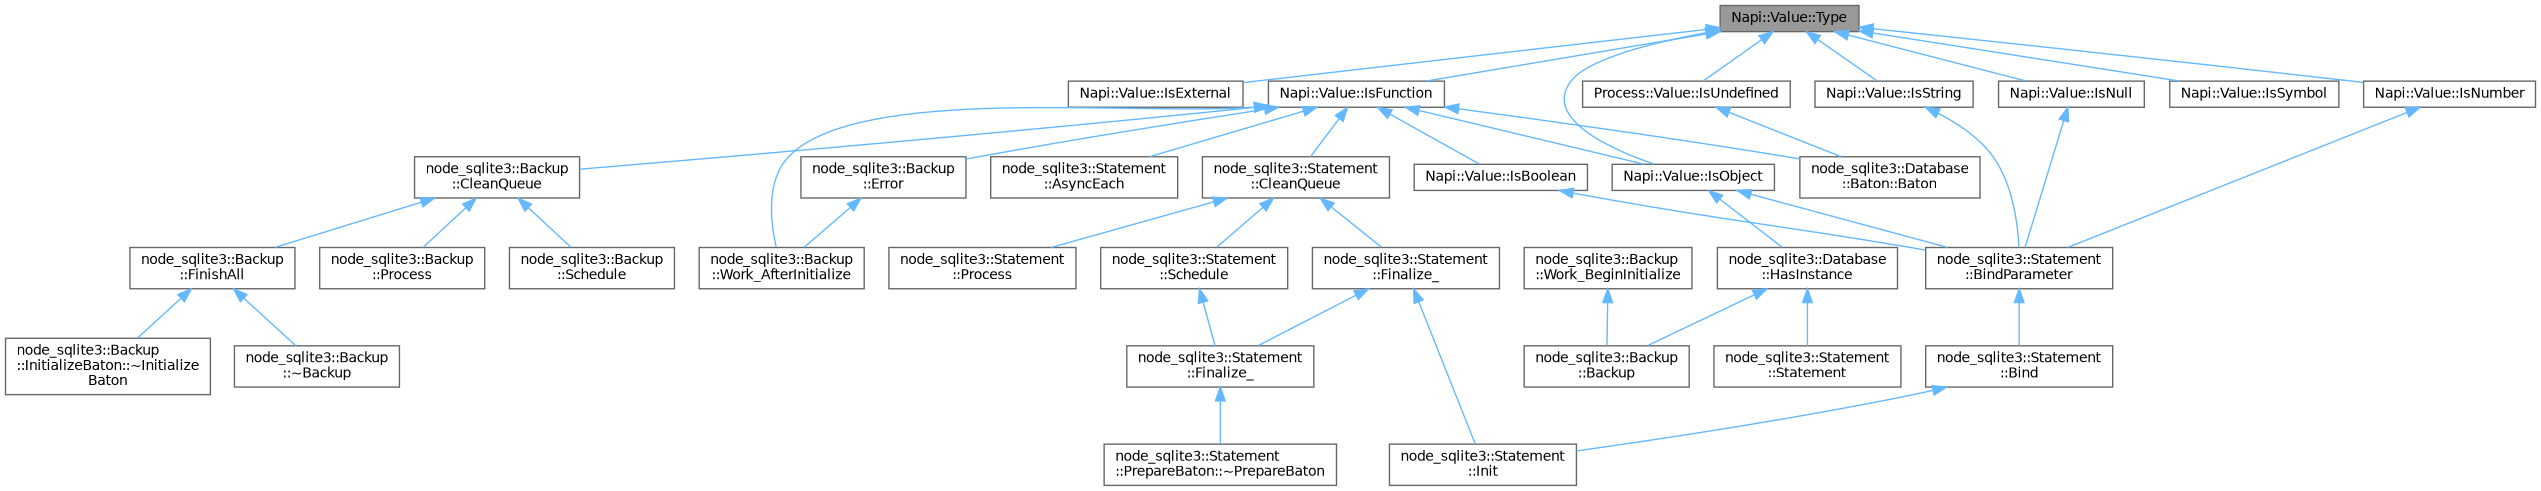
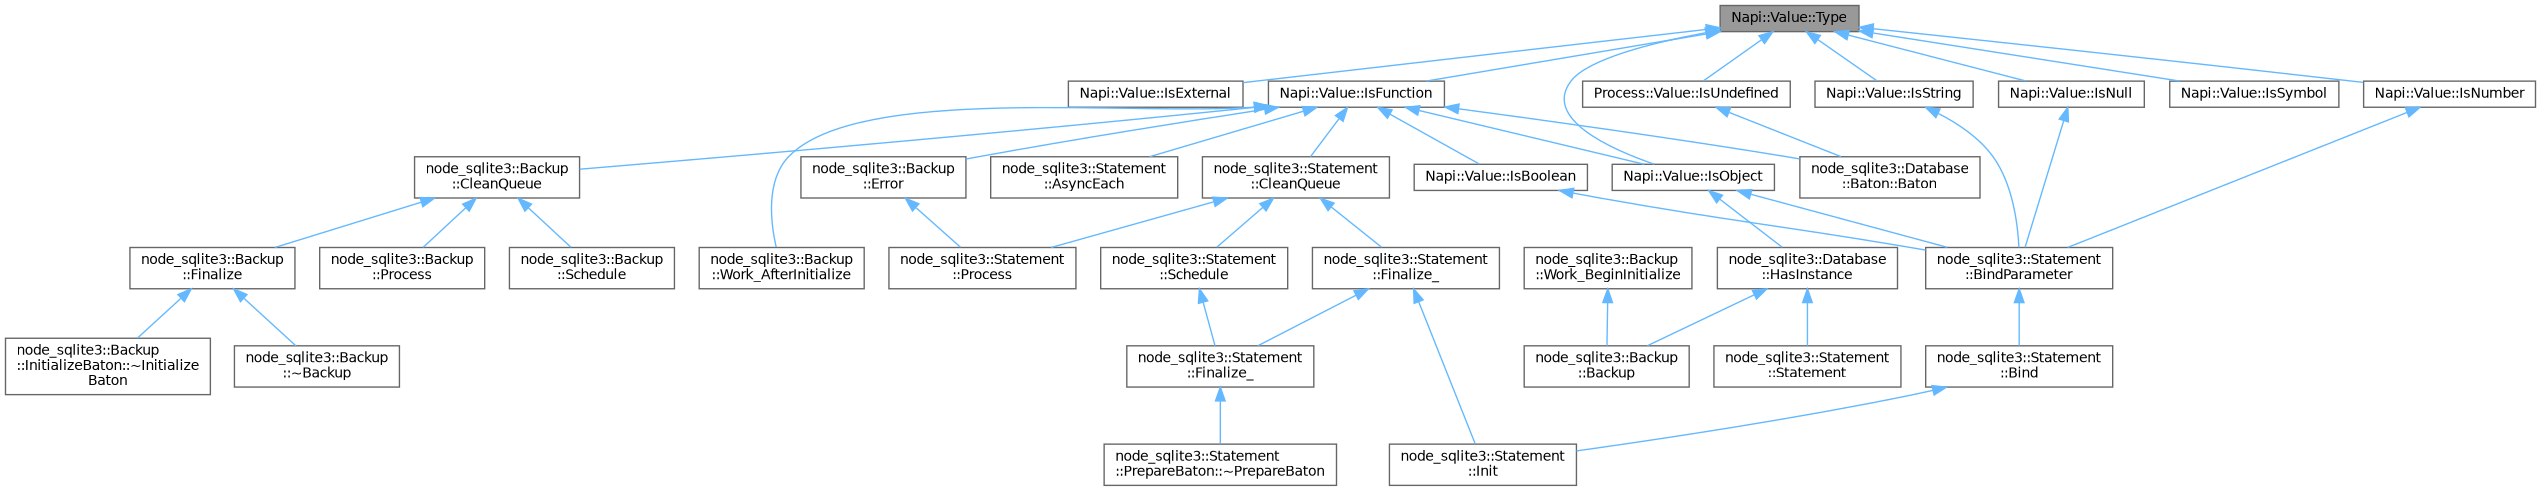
  digraph {
    rankdir=TB
    node [color=grey40 fillcolor=white fontname=Helvetica fontsize=10 shape=box style=filled]
    edge [color=steelblue1 dir=back fontname=Helvetica fontsize=10 labelfontname=Helvetica labelfontsize=10 style=solid]
    n1 [color=gray40 fillcolor=grey60 fontcolor=black height=0.2 label="Napi::Value::Type" width=0.4]
    n2 [height=0.2 label="Napi::Value::IsExternal" width=0.4]
    n3 [height=0.2 label="Napi::Value::IsFunction" width=0.4]
    n4 [height=0.2 label="Napi::Value::IsObject" width=0.4]
    n5 [height=0.2 label="Napi::Value::IsNull" width=0.4]
    n6 [height=0.2 label="Napi::Value::IsNumber" width=0.4]
    n7 [height=0.2 label="Napi::Value::IsString" width=0.4]
    n8 [height=0.2 label="Napi::Value::IsSymbol" width=0.4]
    n9 [height=0.2 label="Process::Value::IsUndefined" width=0.4]
    n10 [height=0.2 label="Napi::Value::IsBoolean" width=0.4]
    n11 [height=0.2 label="node_sqlite3::Statement\l::BindParameter" width=0.4]
    n12 [height=0.2 label="node_sqlite3::Statement\l::AsyncEach" width=0.4]
    n13 [height=0.2 label="node_sqlite3::Database\l::Baton::Baton" width=0.4]
    n14 [height=0.2 label="node_sqlite3::Backup\l::CleanQueue" width=0.4]
    n15 [height=0.2 label="node_sqlite3::Statement\l::CleanQueue" width=0.4]
    n16 [height=0.2 label="node_sqlite3::Backup\l::Error" width=0.4]
    n17 [height=0.2 label="node_sqlite3::Backup\l::Work_AfterInitialize" width=0.4]
    n18 [height=0.2 label="node_sqlite3::Database\l::HasInstance" width=0.4]
    n19 [height=0.2 label="node_sqlite3::Statement\l::Bind" width=0.4]
    n20 [height=0.2 label="node_sqlite3::Statement\l::Init" width=0.4]
-   n21 [height=0.2 label="node_sqlite3::Backup\l::FinishAll" width=0.4]
+   n21 [height=0.2 label="node_sqlite3::Backup\l::Finalize" width=0.4]
    n22 [height=0.2 label="node_sqlite3::Backup\l::Process" width=0.4]
    n23 [height=0.2 label="node_sqlite3::Backup\l::Schedule" width=0.4]
    n24 [height=0.2 label="node_sqlite3::Statement\l::Finalize_" width=0.4]
    n25 [height=0.2 label="node_sqlite3::Statement\l::Process" width=0.4]
    n26 [height=0.2 label="node_sqlite3::Statement\l::Schedule" width=0.4]
    n27 [height=0.2 label="node_sqlite3::Backup\l::~Backup" width=0.4]
    n28 [height=0.2 label="node_sqlite3::Backup\l::InitializeBaton::~Initialize\lBaton" width=0.4]
    n29 [height=0.2 label="node_sqlite3::Statement\l::Finalize_" width=0.4]
    n30 [height=0.2 label="node_sqlite3::Statement\l::PrepareBaton::~PrepareBaton" width=0.4]
    n31 [height=0.2 label="node_sqlite3::Backup\l::Work_BeginInitialize" width=0.4]
    n32 [height=0.2 label="node_sqlite3::Backup\l::Backup" width=0.4]
    n33 [height=0.2 label="node_sqlite3::Statement\l::Statement" width=0.4]
    n1 -> n2
    n1 -> n3
    n1 -> n4
    n1 -> n5
    n1 -> n6
    n1 -> n7
    n1 -> n8
    n1 -> n9
    n3 -> n4
    n3 -> n10
    n3 -> n12
    n3 -> n13
    n3 -> n14
    n3 -> n15
    n3 -> n16
    n3 -> n17
    n4 -> n11
    n4 -> n18
    n5 -> n11
    n6 -> n11
    n7 -> n11
    n9 -> n13
    n10 -> n11
    n11 -> n19
    n14 -> n21
    n14 -> n22
    n14 -> n23
    n15 -> n24
    n15 -> n25
    n15 -> n26
-   n16 -> n17
+   n16 -> n25
    n18 -> n32
    n18 -> n33
    n19 -> n20
    n21 -> n27
    n21 -> n28
    n24 -> n20
    n24 -> n29
    n26 -> n29
    n29 -> n30
    n31 -> n32
  }
